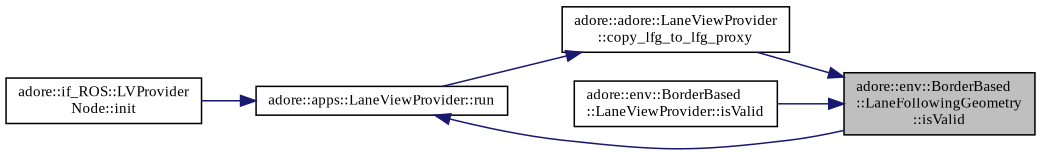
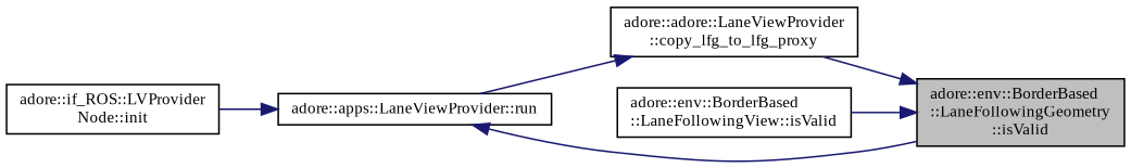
  digraph {
    fontname="Liberation Serif"
    rankdir=RL
    node [color=black fillcolor=white fontname="Liberation Serif" fontsize=10 shape=record style=filled]
    edge [color=midnightblue dir=back fontname="Liberation Serif" fontsize=10 labelfontname=Helvetica labelfontsize=10 style=solid]
    n1 [fillcolor=grey75 fontcolor=black height=0.2 label="adore::env::BorderBased\l::LaneFollowingGeometry\l::isValid" width=0.4]
    n2 [height=0.2 label="adore::adore::LaneViewProvider\l::copy_lfg_to_lfg_proxy" width=0.4]
-   n3 [height=0.2 label="adore::env::BorderBased\l::LaneViewProvider::isValid" width=0.4]
+   n3 [height=0.2 label="adore::env::BorderBased\l::LaneFollowingView::isValid" width=0.4]
    n4 [height=0.2 label="adore::apps::LaneViewProvider::run" width=0.4]
    n5 [height=0.2 label="adore::if_ROS::LVProvider\lNode::init" width=0.4]
    n1 -> n2
    n1 -> n3
    n2 -> n4
    n4 -> n1
    n4 -> n5
  }
